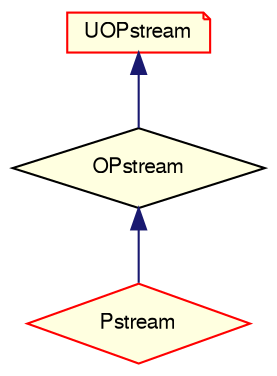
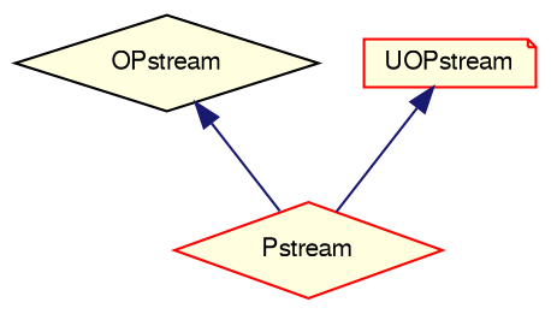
  digraph {
    node [color=red fillcolor=lightyellow fontname=FreeSans fontsize=10 shape=diamond style=filled]
    edge [color=midnightblue dir=back fontname=FreeSans fontsize=10 labelfontname=FreeSans labelfontsize=10 style=solid]
    n1 [color=black fontcolor=black height=0.2 label=OPstream width=0.4]
    n2 [height=0.2 label=Pstream width=0.4]
    n3 [height=0.2 label=UOPstream shape=note width=0.4]
    n1 -> n2
-   n3 -> n1
+   n3 -> n2
  }
